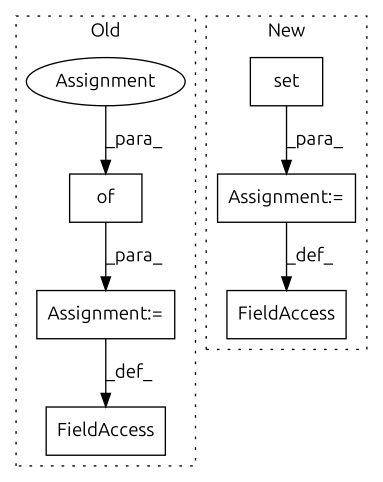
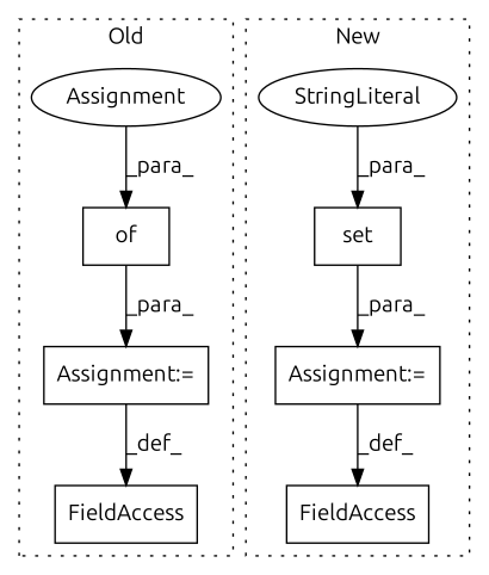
  digraph {
    fontname=Ubuntu
    node [a=32 fontname=Ubuntu l=1 shape=box]
    edge [fontname=Ubuntu]
    n1 [l="3,1" label=of s="493,557"]
    n2 [a=7 label="Assignment:=" s=298]
    n3 [a=22 l=23 label=FieldAccess s=275]
    n4 [a=34 label=Assignment s=527 shape=ellipse]
    n5 [l="4,1" label=set s="293,344"]
    n6 [a=7 label="Assignment:=" s=292]
    n7 [a=22 l=3 label=FieldAccess s=715]
+   n8 [a=45 l=7 label=StringLiteral s=328 shape=ellipse]
    subgraph cluster_1 {
      label=Old
      style=dotted
      n1
      n2
      n3
      n4
    }
    subgraph cluster_2 {
      label=New
      style=dotted
      n5
      n6
      n7
+     n8
    }
    n1 -> n2 [label=_para_]
    n2 -> n3 [label=_def_]
    n4 -> n1 [label=_para_]
    n5 -> n6 [label=_para_]
    n6 -> n7 [label=_def_]
+   n8 -> n5 [label=_para_]
  }
